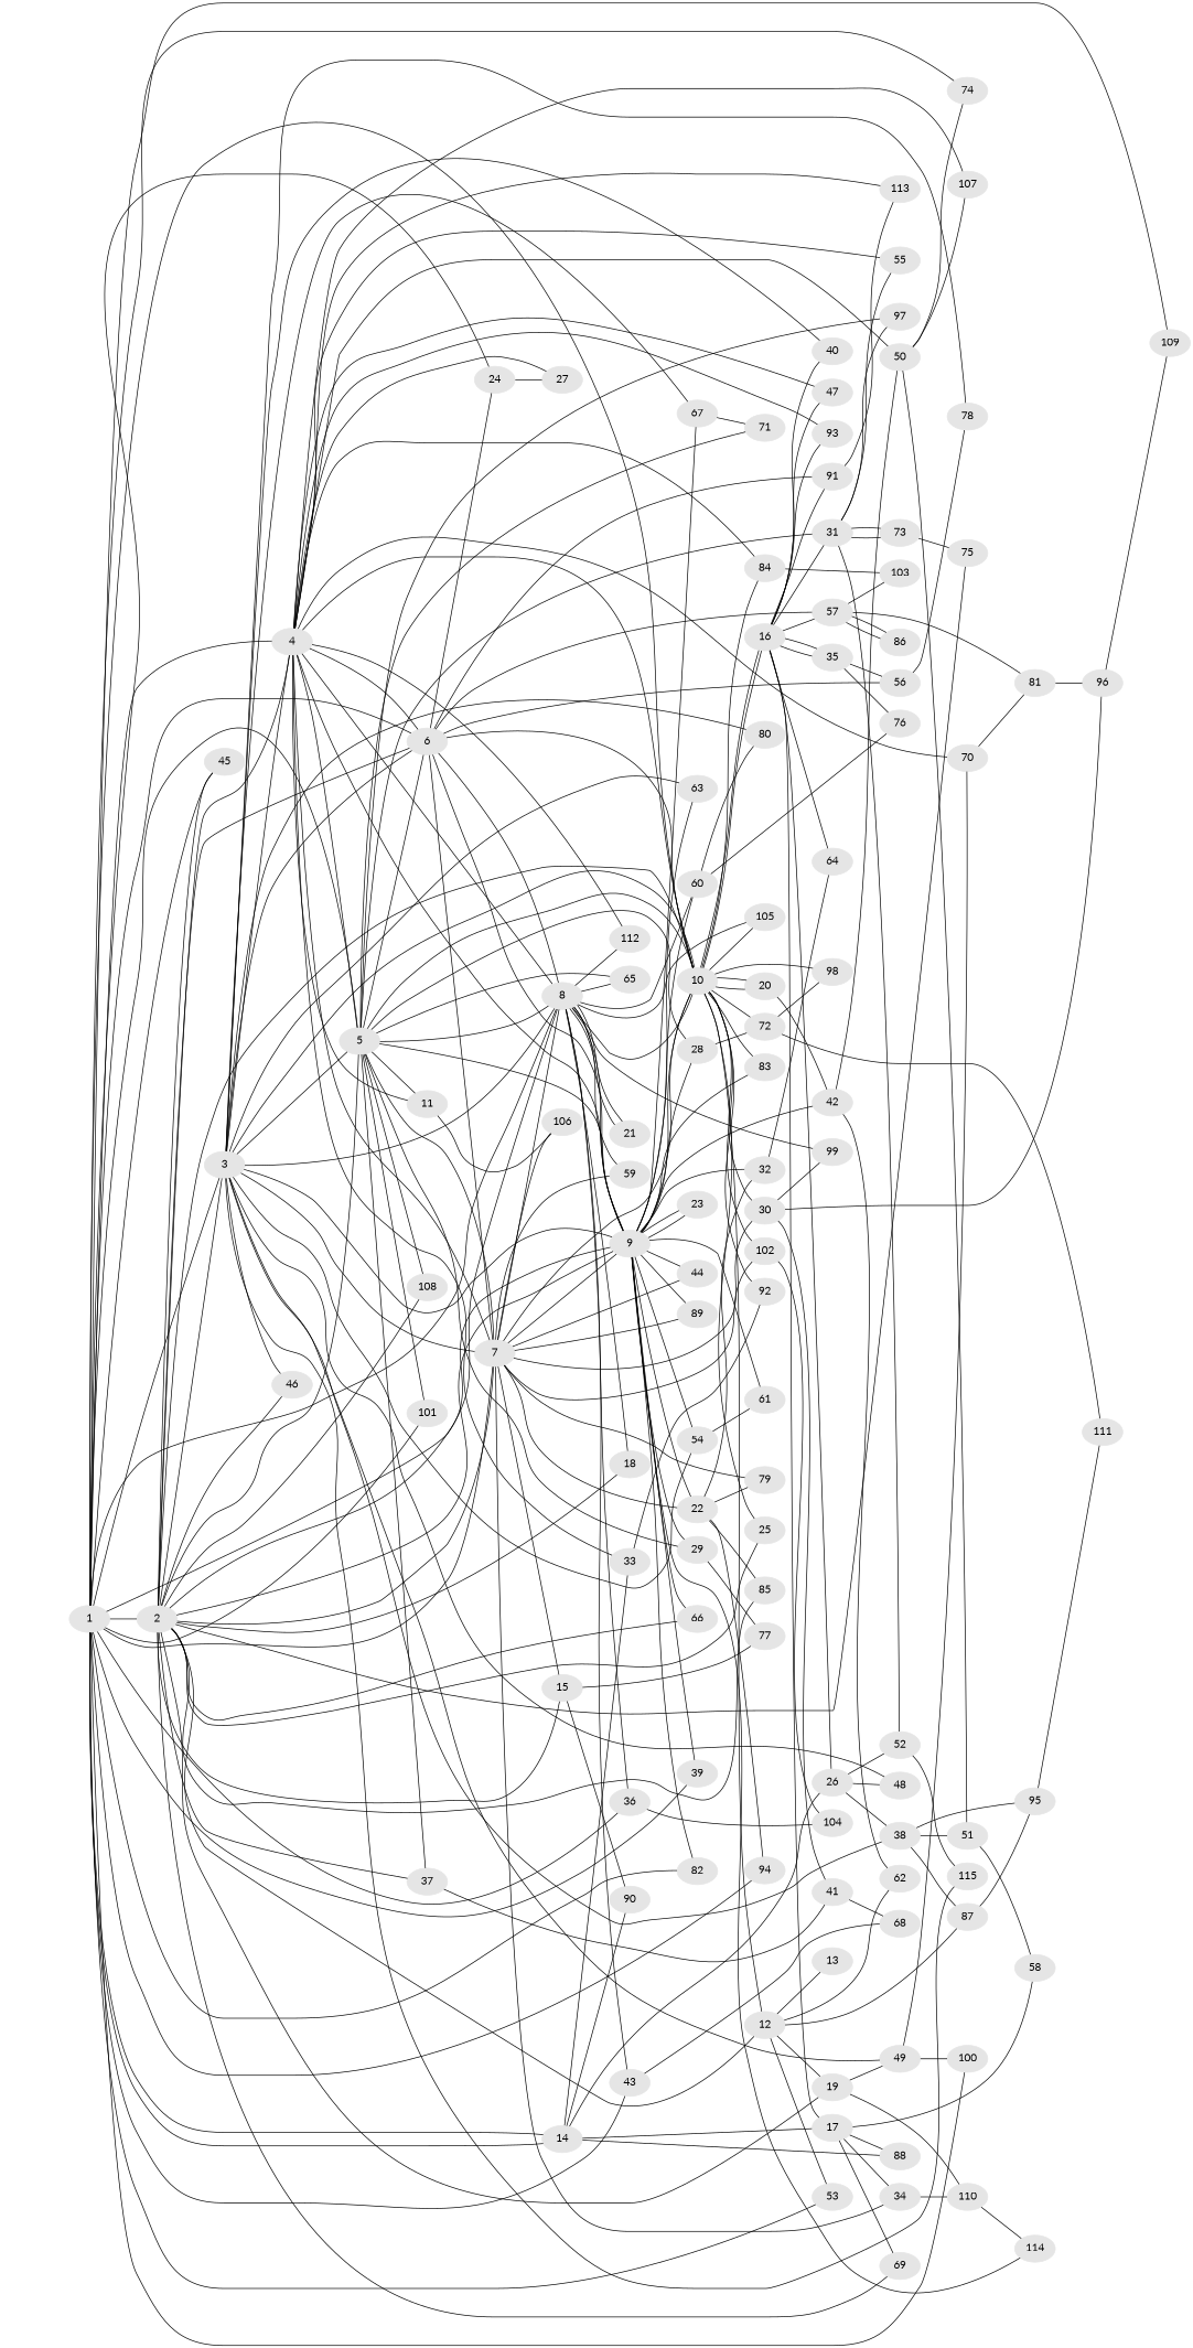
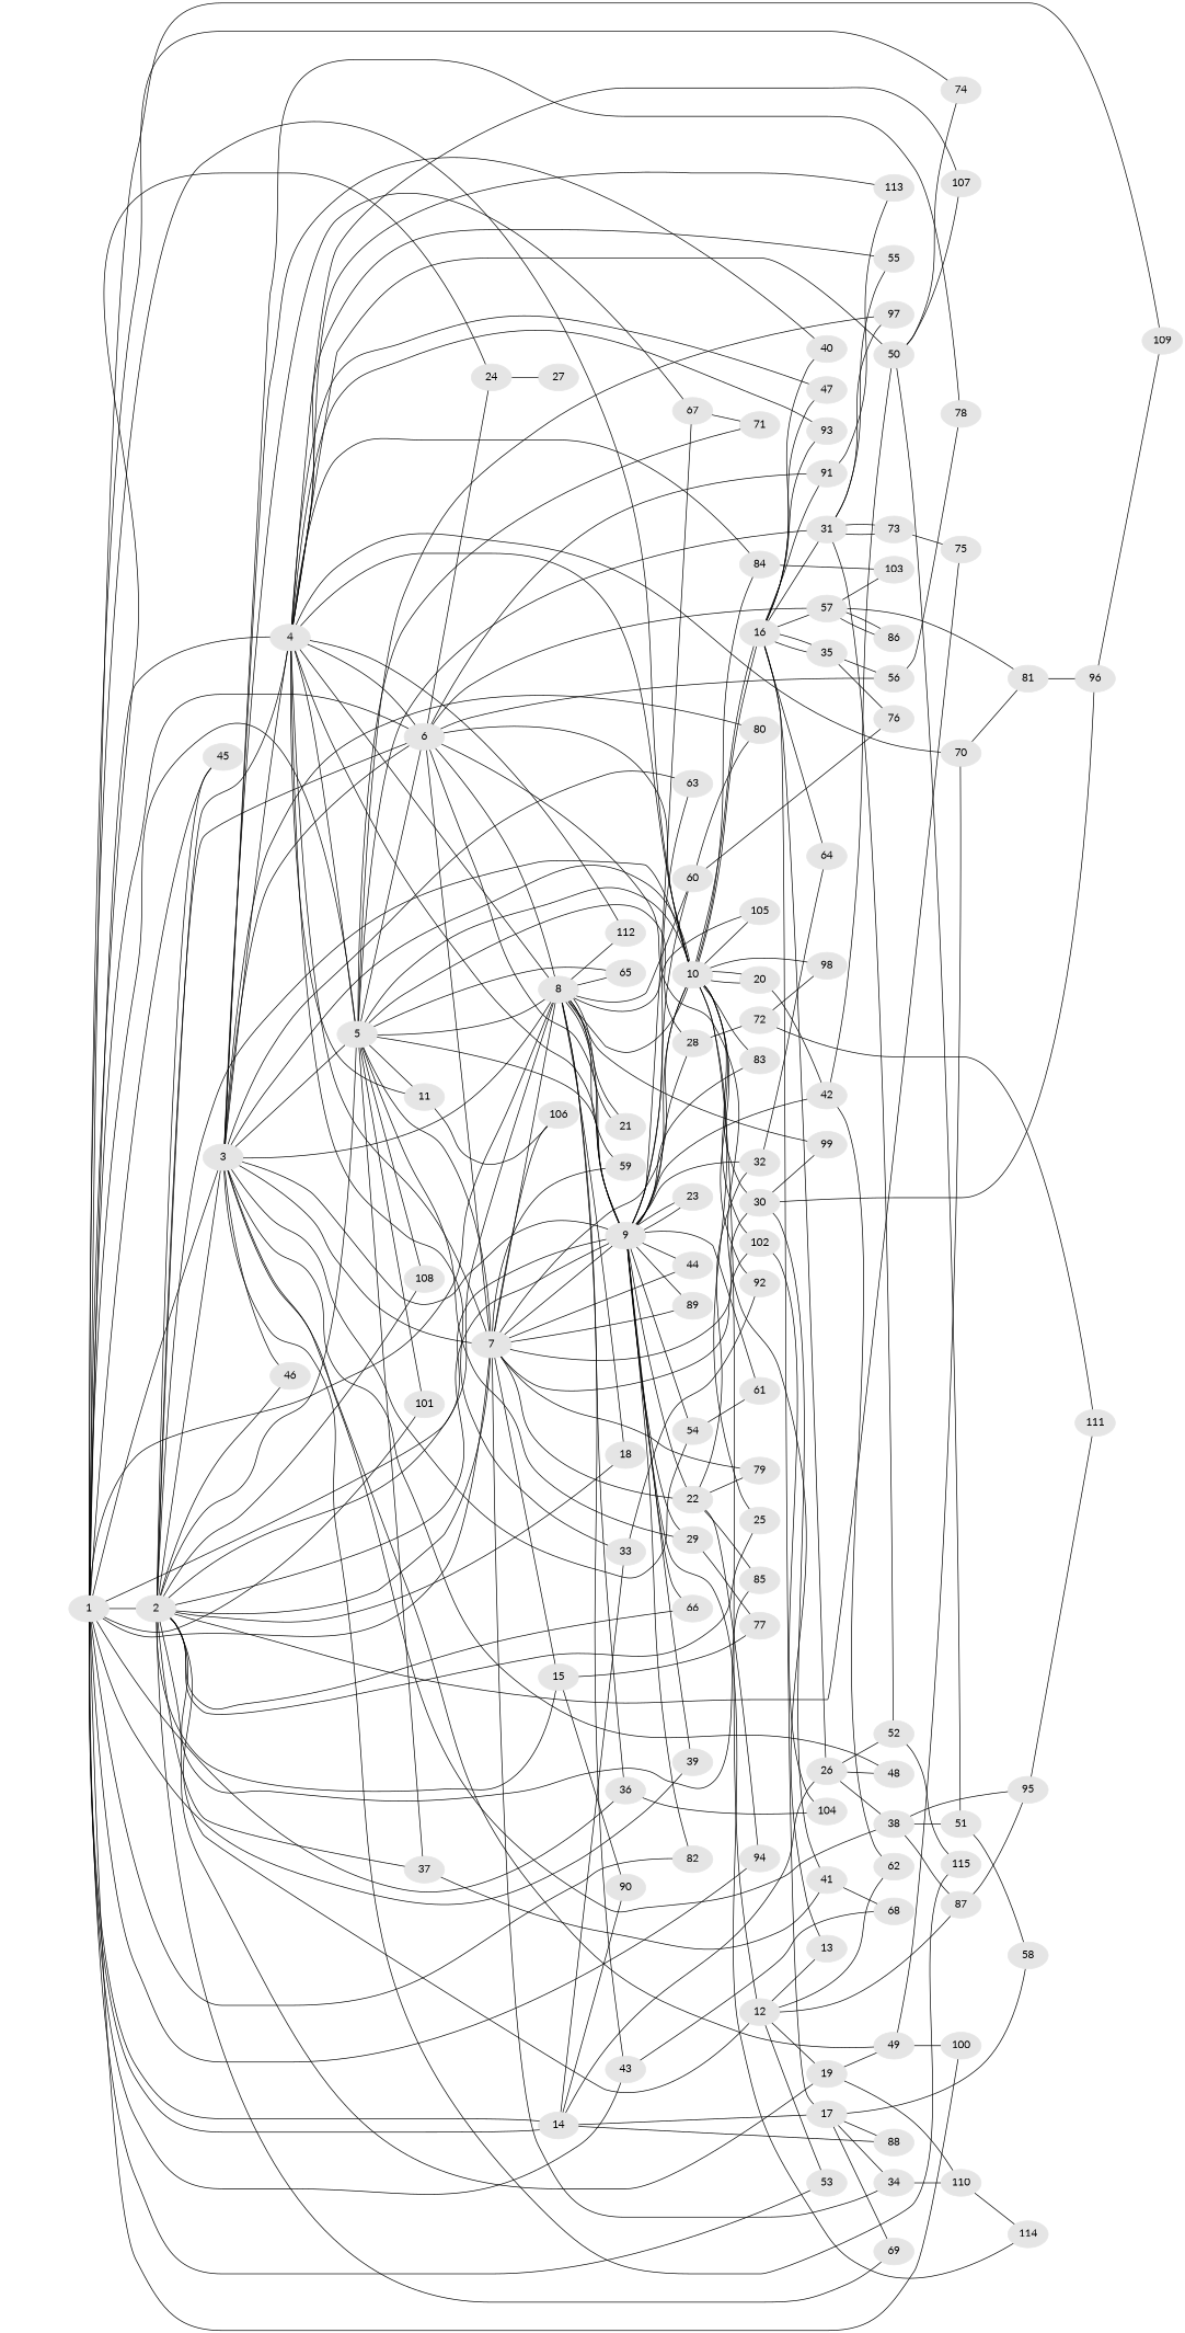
  graph {
    fontname=Lato
    rankdir=LR
    node [color=gray90 fontname=Lato style=filled]
    edge [fontname=Lato]
    1
    2
    3
    4
    5
    6
    7
    8
    9
    10
    14
    24
    36
    39
    43
    45
    53
    74
    82
    94
    100
    101
    109
    12
    15
    18
    19
    25
    37
    46
    66
    69
    75
    85
    108
    38
    40
    48
    49
    54
    63
    67
    78
    80
    115
    11
    27
    33
    47
    50
    55
    70
    84
    93
    107
    112
    113
    28
    29
    31
    65
    71
    97
    13
    56
    57
    91
    22
    30
    34
    44
    59
    79
    89
    102
    106
    21
    60
    99
    105
    23
    32
    42
    61
    83
    114
    16
    20
    72
    92
    98
    17
    26
    88
    90
    104
    68
    62
    87
    77
    110
    41
    51
    95
    81
    103
    52
    73
    86
    96
    76
    64
    35
    111
    58
    1 -- 2
    1 -- 3
    1 -- 4
    1 -- 5
    1 -- 6
    1 -- 7
    1 -- 8
    1 -- 9
    1 -- 10
    1 -- 14
    1 -- 14
    1 -- 24
    1 -- 36
    1 -- 39
    1 -- 43
    1 -- 45
    1 -- 53
    1 -- 74
    1 -- 82
    1 -- 94
    1 -- 100
    1 -- 101
    1 -- 109
    2 -- 3
    2 -- 4
    2 -- 5
    2 -- 6
    2 -- 7
    2 -- 8
    2 -- 9
    2 -- 10
    2 -- 45
    2 -- 12
    2 -- 15
    2 -- 18
    2 -- 19
    2 -- 25
    2 -- 37
    2 -- 46
    2 -- 66
    2 -- 69
    2 -- 75
    2 -- 85
    2 -- 108
    3 -- 4
    3 -- 5
    3 -- 6
    3 -- 7
    3 -- 8
    3 -- 9
    3 -- 10
    3 -- 46
    3 -- 38
    3 -- 40
    3 -- 48
    3 -- 49
    3 -- 54
    3 -- 63
    3 -- 67
    3 -- 78
    3 -- 80
    3 -- 115
    4 -- 5
    4 -- 6
    4 -- 7
    4 -- 8
    4 -- 9
    4 -- 10
    4 -- 11
-   4 -- 27
    4 -- 33
    4 -- 47
    4 -- 50
    4 -- 55
    4 -- 70
    4 -- 84
    4 -- 93
    4 -- 107
    4 -- 112
    4 -- 113
    5 -- 6
    5 -- 7
    5 -- 8
    5 -- 9
    5 -- 10
    5 -- 101
    5 -- 37
    5 -- 108
    5 -- 11
    5 -- 28
    5 -- 29
    5 -- 31
    5 -- 65
    5 -- 71
    5 -- 97
    6 -- 7
    6 -- 8
    6 -- 9
    6 -- 10
    6 -- 24
+   6 -- 13
    6 -- 56
    6 -- 57
    6 -- 91
    7 -- 8
    7 -- 9
    7 -- 10
    7 -- 15
    7 -- 22
    7 -- 30
    7 -- 34
    7 -- 44
    7 -- 59
    7 -- 79
    7 -- 89
    7 -- 102
    7 -- 106
    8 -- 9
    8 -- 10
    8 -- 36
    8 -- 43
    8 -- 18
    8 -- 112
    8 -- 65
    8 -- 59
    8 -- 21
    8 -- 21
    8 -- 60
    8 -- 99
    8 -- 105
    9 -- 10
    9 -- 39
    9 -- 82
    9 -- 66
    9 -- 54
    9 -- 63
    9 -- 67
    9 -- 28
    9 -- 29
    9 -- 22
    9 -- 44
    9 -- 89
    9 -- 60
    9 -- 23
    9 -- 23
    9 -- 32
    9 -- 42
    9 -- 61
    9 -- 83
    9 -- 114
    10 -- 12
    10 -- 25
    10 -- 84
    10 -- 30
    10 -- 102
    10 -- 105
    10 -- 83
    10 -- 16
    10 -- 16
    10 -- 20
    10 -- 20
-   10 -- 72
    10 -- 92
    10 -- 98
    14 -- 33
    14 -- 17
    14 -- 26
    14 -- 88
    14 -- 90
    24 -- 27
    36 -- 104
    43 -- 68
    12 -- 53
    12 -- 19
    12 -- 13
    12 -- 62
    12 -- 87
    15 -- 90
    15 -- 77
    19 -- 49
    19 -- 110
    37 -- 41
    38 -- 87
    38 -- 51
    38 -- 95
    49 -- 100
    49 -- 70
    54 -- 61
    67 -- 71
    11 -- 106
    33 -- 92
    50 -- 74
    50 -- 107
    50 -- 51
    70 -- 81
    84 -- 103
    28 -- 72
    29 -- 77
    31 -- 55
    31 -- 97
    31 -- 52
    31 -- 73
    31 -- 73
    56 -- 78
    57 -- 81
    57 -- 103
    57 -- 86
    57 -- 86
    91 -- 113
    22 -- 94
    22 -- 85
    22 -- 79
    22 -- 32
    30 -- 99
    30 -- 41
    30 -- 96
    34 -- 110
    102 -- 104
    60 -- 80
    60 -- 76
    32 -- 64
    42 -- 50
    42 -- 62
    16 -- 40
    16 -- 47
    16 -- 93
    16 -- 31
    16 -- 57
    16 -- 91
    16 -- 17
    16 -- 26
    16 -- 64
    16 -- 35
    16 -- 35
    20 -- 42
    72 -- 98
    72 -- 111
    17 -- 69
    17 -- 34
    17 -- 88
    17 -- 58
    26 -- 38
    26 -- 48
    26 -- 52
    87 -- 95
    110 -- 114
    41 -- 68
    51 -- 58
    95 -- 111
    81 -- 96
    52 -- 115
    73 -- 75
    96 -- 109
    35 -- 56
    35 -- 76
  }
